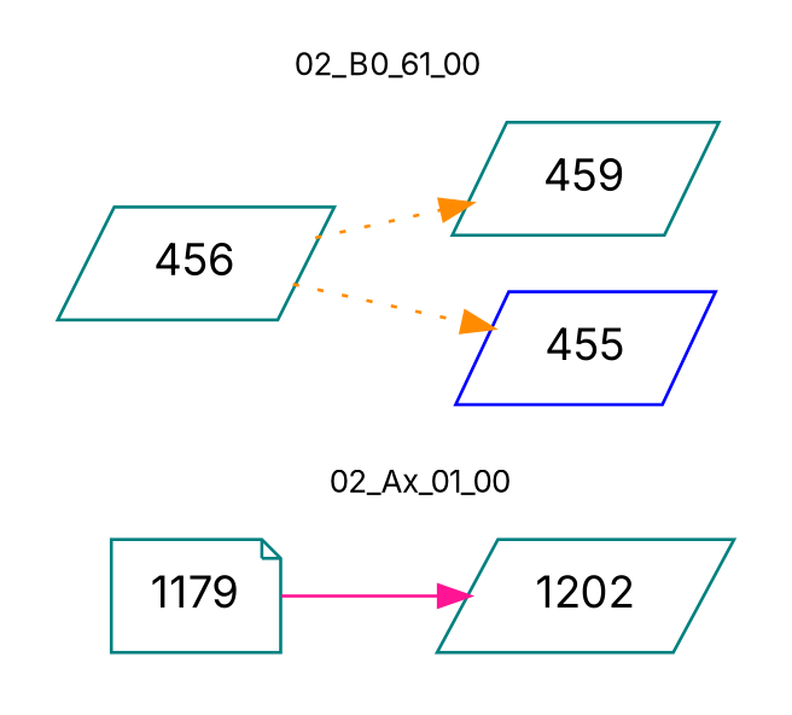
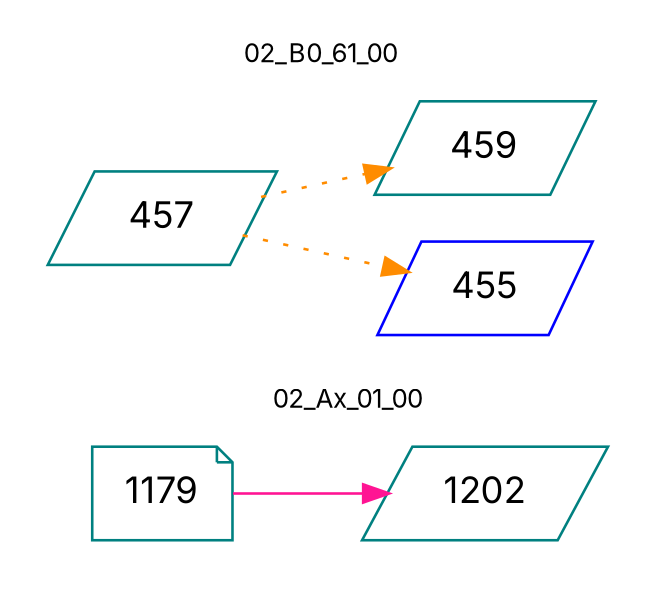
  digraph {
    fontname=Inter
    rankdir=LR
    node [color=teal fontname=Inter shape=parallelogram]
    edge [color=darkorange fontname=Inter style=dotted]
    n1 [label=1179 shape=note]
    n2 [label=1202]
-   n3 [label=456]
+   n3 [label=457]
    n4 [color=blue label=455]
    n5 [label=459]
    subgraph cluster_1 {
      color=white
      fontsize=10
      label="02_Ax_01_00"
      n1
      n2
    }
    subgraph cluster_2 {
      color=white
      fontsize=10
      label="02_B0_61_00"
      n3
      n4
      n5
    }
    n1 -> n2 [color=deeppink style=solid]
    n3 -> n4
    n3 -> n5
  }
